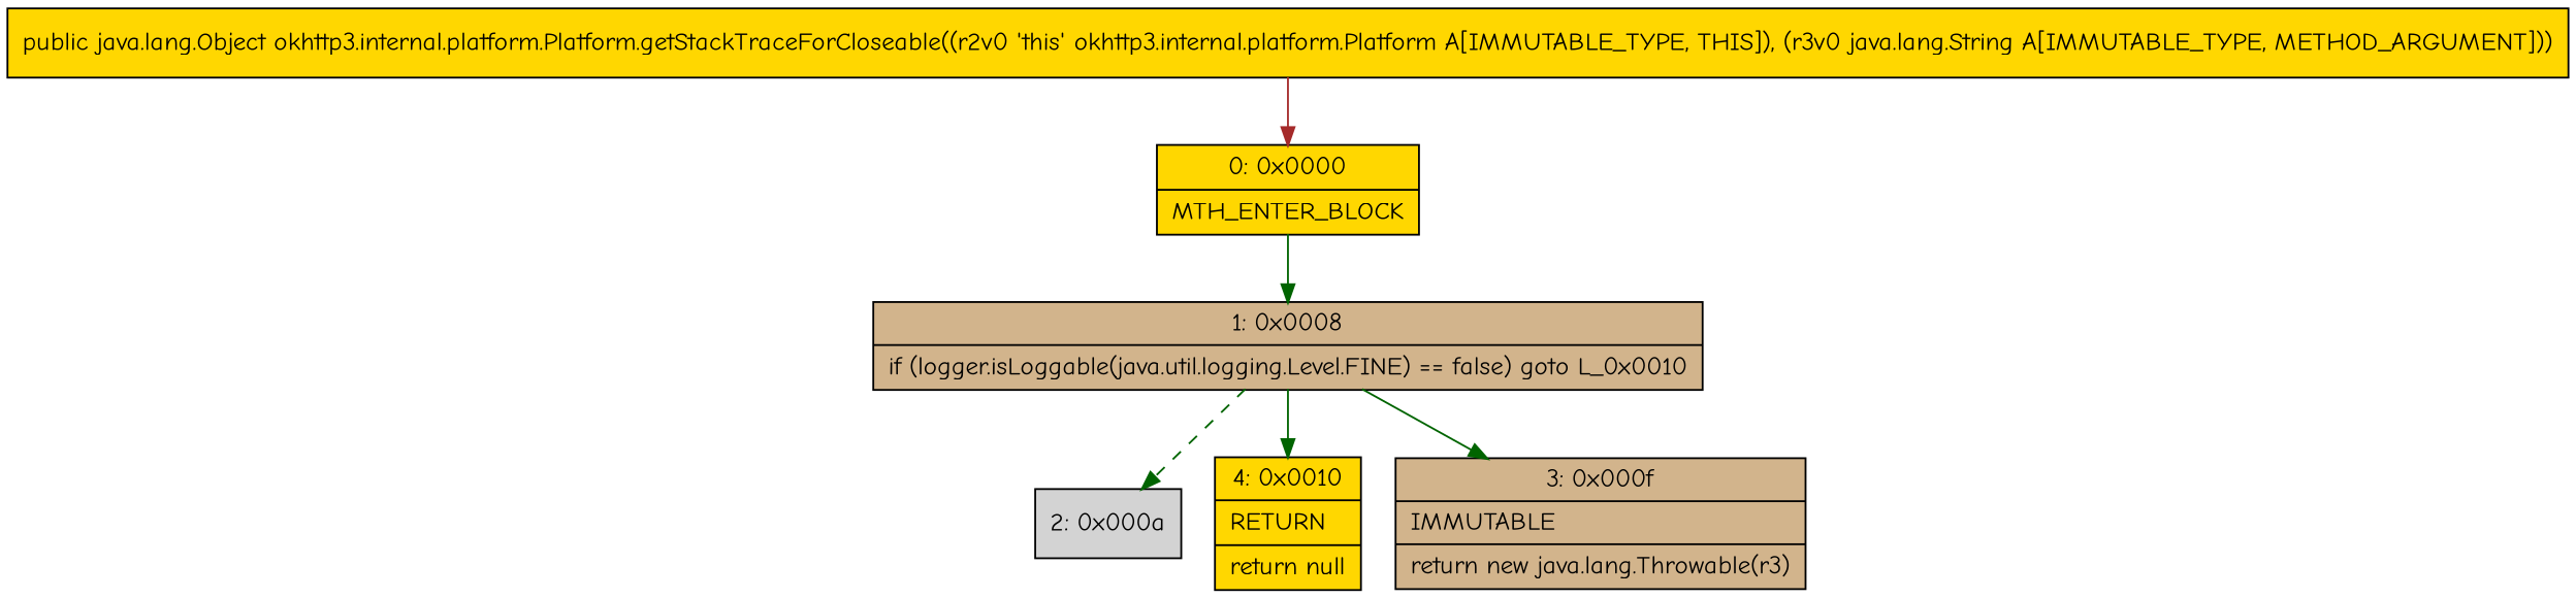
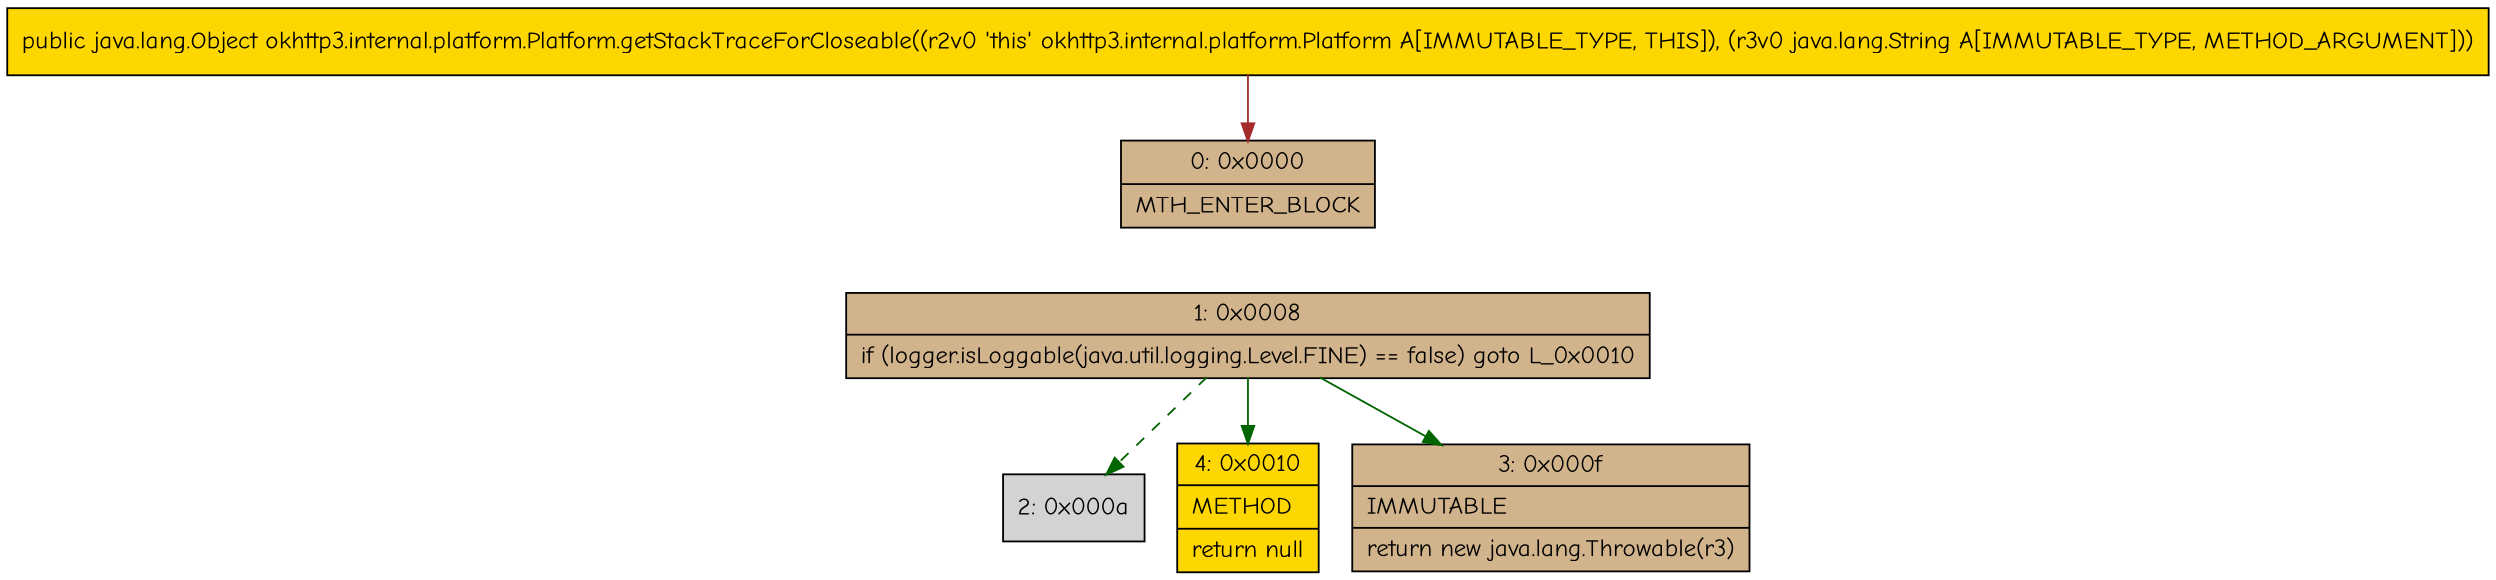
  digraph {
    fontname="Comic Neue"
    node [fillcolor=gold fontname="Comic Neue" shape=record style=filled]
    edge [color=darkgreen fontname="Comic Neue"]
-   n1 [label="{0\:\ 0x0000|MTH_ENTER_BLOCK\l}"]
+   n1 [fillcolor=tan label="{0\:\ 0x0000|MTH_ENTER_BLOCK\l}"]
    n2 [fillcolor=tan label="{1\:\ 0x0008|if (logger.isLoggable(java.util.logging.Level.FINE) == false) goto L_0x0010\l}"]
    n3 [fillcolor=lightgrey label="{2\:\ 0x000a}"]
-   n4 [label="{4\:\ 0x0010|RETURN\l|return null\l}"]
+   n4 [label="{4\:\ 0x0010|METHOD\l|return null\l}"]
    n5 [fillcolor=tan label="{3\:\ 0x000f|IMMUTABLE\l|return new java.lang.Throwable(r3)\l}"]
    n6 [label="{public java.lang.Object okhttp3.internal.platform.Platform.getStackTraceForCloseable((r2v0 'this' okhttp3.internal.platform.Platform A[IMMUTABLE_TYPE, THIS]), (r3v0 java.lang.String A[IMMUTABLE_TYPE, METHOD_ARGUMENT])) }"]
-   n1 -> n2
    n2 -> n3 [style=dashed]
    n2 -> n4
    n2 -> n5
    n6 -> n1 [color=brown]
  }
